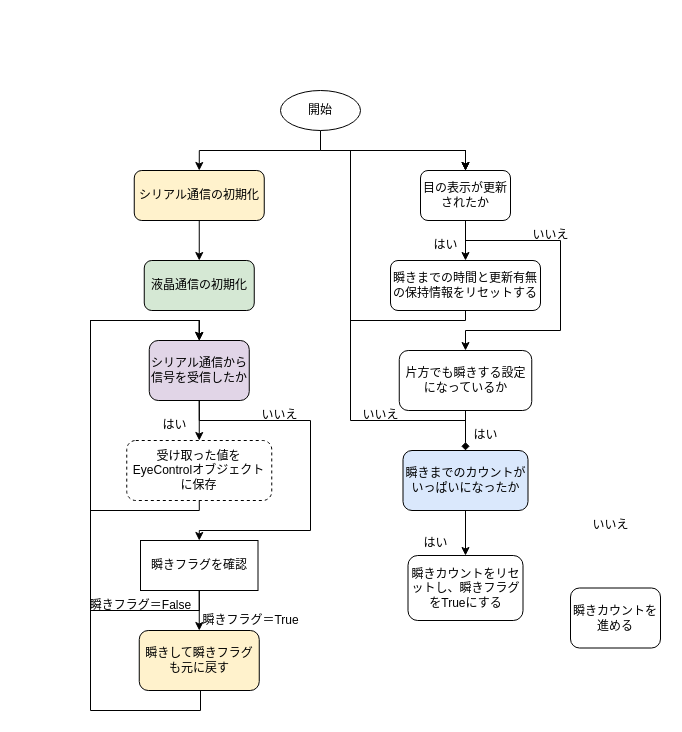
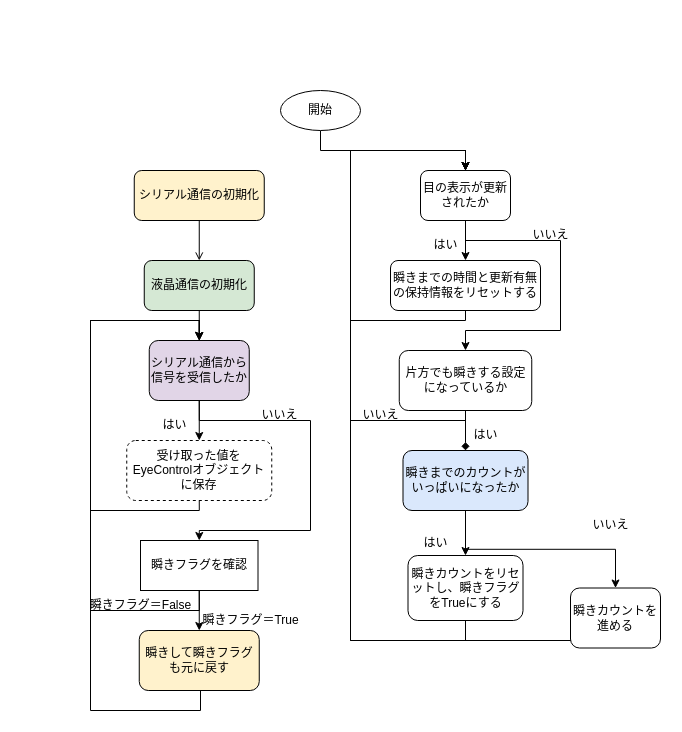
  <mxCell id="0" />
  <mxCell id="1" parent="0" />
- <mxCell id="2" style="edgeStyle=orthogonalEdgeStyle;rounded=0;orthogonalLoop=1;jettySize=auto;html=1;exitX=0.5;exitY=1;exitDx=0;exitDy=0;entryX=0.5;entryY=0;entryDx=0;entryDy=0;" parent="1" source="4" target="6" edge="1"><mxGeometry relative="1" as="geometry" /></mxCell>
  <mxCell id="3" style="edgeStyle=orthogonalEdgeStyle;rounded=0;orthogonalLoop=1;jettySize=auto;html=1;exitX=0.5;exitY=1;exitDx=0;exitDy=0;entryX=0.5;entryY=0;entryDx=0;entryDy=0;" parent="1" source="4" target="26" edge="1"><mxGeometry relative="1" as="geometry" /></mxCell>
  <mxCell id="4" value="開始" style="ellipse;whiteSpace=wrap;html=1;" parent="1" vertex="1"><mxGeometry x="280" y="90" width="80" height="40" as="geometry" /></mxCell>
- <mxCell id="5" style="edgeStyle=orthogonalEdgeStyle;rounded=0;orthogonalLoop=1;jettySize=auto;html=1;exitX=0.5;exitY=1;exitDx=0;exitDy=0;entryX=0.5;entryY=0;entryDx=0;entryDy=0;" parent="1" source="6" target="8" edge="1"><mxGeometry relative="1" as="geometry" /></mxCell>
+ <mxCell id="5" style="edgeStyle=orthogonalEdgeStyle;rounded=0;orthogonalLoop=1;jettySize=auto;html=1;exitX=0.5;exitY=1;exitDx=0;exitDy=0;entryX=0.5;entryY=0;entryDx=0;entryDy=0;endArrow=open;" parent="1" source="6" target="8" edge="1"><mxGeometry relative="1" as="geometry" /></mxCell>
  <mxCell id="6" value="シリアル通信の初期化" style="rounded=1;whiteSpace=wrap;html=1;fillColor=#fff2cc;" parent="1" vertex="1"><mxGeometry x="133.75" y="170" width="130" height="50" as="geometry" /></mxCell>
+ <mxCell id="7" style="edgeStyle=orthogonalEdgeStyle;rounded=0;orthogonalLoop=1;jettySize=auto;html=1;exitX=0.5;exitY=1;exitDx=0;exitDy=0;entryX=0.5;entryY=0;entryDx=0;entryDy=0;" parent="1" source="8" target="11" edge="1"><mxGeometry relative="1" as="geometry" /></mxCell>
  <mxCell id="8" value="液晶通信の初期化" style="rounded=1;whiteSpace=wrap;html=1;fillColor=#d5e8d4;" parent="1" vertex="1"><mxGeometry x="143.75" y="260" width="110" height="50" as="geometry" /></mxCell>
  <mxCell id="9" style="edgeStyle=orthogonalEdgeStyle;rounded=0;orthogonalLoop=1;jettySize=auto;html=1;exitX=0.5;exitY=1;exitDx=0;exitDy=0;entryX=0.5;entryY=0;entryDx=0;entryDy=0;" parent="1" source="11" target="13" edge="1"><mxGeometry relative="1" as="geometry" /></mxCell>
  <mxCell id="10" style="edgeStyle=orthogonalEdgeStyle;rounded=0;orthogonalLoop=1;jettySize=auto;html=1;exitX=0.5;exitY=1;exitDx=0;exitDy=0;entryX=0.5;entryY=0;entryDx=0;entryDy=0;" parent="1" source="11" target="16" edge="1"><mxGeometry relative="1" as="geometry"><Array as="points"><mxPoint x="199" y="420" /><mxPoint x="310" y="420" /><mxPoint x="310" y="530" /><mxPoint x="199" y="530" /></Array></mxGeometry></mxCell>
  <mxCell id="11" value="シリアル通信から信号を受信したか" style="rounded=1;whiteSpace=wrap;html=1;fillColor=#e1d5e7;" parent="1" vertex="1"><mxGeometry x="148.75" y="340" width="100" height="60" as="geometry" /></mxCell>
  <mxCell id="12" style="edgeStyle=orthogonalEdgeStyle;rounded=0;orthogonalLoop=1;jettySize=auto;html=1;exitX=0.5;exitY=1;exitDx=0;exitDy=0;entryX=0.5;entryY=0;entryDx=0;entryDy=0;" parent="1" source="13" target="11" edge="1"><mxGeometry relative="1" as="geometry"><Array as="points"><mxPoint x="199" y="510" /><mxPoint x="90" y="510" /><mxPoint x="90" y="320" /><mxPoint x="199" y="320" /></Array></mxGeometry></mxCell>
  <mxCell id="13" value="受け取った値をEyeControlオブジェクトに保存" style="rounded=1;whiteSpace=wrap;html=1;dashed=1;" parent="1" vertex="1"><mxGeometry x="126.25" y="440" width="145" height="60" as="geometry" /></mxCell>
  <mxCell id="14" style="edgeStyle=orthogonalEdgeStyle;rounded=0;orthogonalLoop=1;jettySize=auto;html=1;exitX=0.5;exitY=1;exitDx=0;exitDy=0;entryX=0.5;entryY=0;entryDx=0;entryDy=0;" parent="1" source="16" target="18" edge="1"><mxGeometry relative="1" as="geometry" /></mxCell>
  <mxCell id="15" style="edgeStyle=orthogonalEdgeStyle;rounded=0;orthogonalLoop=1;jettySize=auto;html=1;exitX=0.5;exitY=1;exitDx=0;exitDy=0;entryX=0.5;entryY=0;entryDx=0;entryDy=0;" parent="1" source="16" target="11" edge="1"><mxGeometry relative="1" as="geometry"><Array as="points"><mxPoint x="199" y="610" /><mxPoint x="90" y="610" /><mxPoint x="90" y="320" /><mxPoint x="199" y="320" /></Array></mxGeometry></mxCell>
  <mxCell id="16" value="瞬きフラグを確認" style="whiteSpace=wrap;html=1;rounded=0;" parent="1" vertex="1"><mxGeometry x="140" y="540" width="117.5" height="50" as="geometry" /></mxCell>
  <mxCell id="17" style="edgeStyle=orthogonalEdgeStyle;rounded=0;orthogonalLoop=1;jettySize=auto;html=1;exitX=0.5;exitY=1;exitDx=0;exitDy=0;entryX=0.5;entryY=0;entryDx=0;entryDy=0;" parent="1" target="11" edge="1"><mxGeometry relative="1" as="geometry"><mxPoint x="178.72" y="690" as="sourcePoint" /><mxPoint x="178.72" y="340" as="targetPoint" /><Array as="points"><mxPoint x="200" y="690" /><mxPoint x="200" y="710" /><mxPoint x="90" y="710" /><mxPoint x="90" y="320" /><mxPoint x="199" y="320" /></Array></mxGeometry></mxCell>
  <mxCell id="18" value="瞬きして瞬きフラグも元に戻す" style="rounded=1;whiteSpace=wrap;html=1;fillColor=#fff2cc;" parent="1" vertex="1"><mxGeometry x="138.75" y="630" width="120" height="60" as="geometry" /></mxCell>
  <mxCell id="19" value="" style="ellipse;whiteSpace=wrap;html=1;aspect=fixed;" parent="1" vertex="1"><mxGeometry height="30" as="geometry" x="20" y="20" /></mxCell>
  <mxCell id="20" value="瞬きフラグ＝False" style="text;html=1;align=center;verticalAlign=middle;resizable=0;points=[];autosize=1;strokeColor=none;fillColor=none;" parent="1" vertex="1"><mxGeometry x="80" y="590" width="120" height="30" as="geometry" /></mxCell>
  <mxCell id="21" value="瞬きフラグ＝True" style="text;html=1;align=center;verticalAlign=middle;resizable=0;points=[];autosize=1;strokeColor=none;fillColor=none;" parent="1" vertex="1"><mxGeometry x="190" y="605" width="120" height="30" as="geometry" /></mxCell>
  <mxCell id="22" value="はい" style="text;html=1;align=center;verticalAlign=middle;resizable=0;points=[];autosize=1;strokeColor=none;fillColor=none;" parent="1" vertex="1"><mxGeometry x="148.75" y="410" width="50" height="30" as="geometry" /></mxCell>
  <mxCell id="23" value="いいえ" style="text;html=1;align=center;verticalAlign=middle;resizable=0;points=[];autosize=1;strokeColor=none;fillColor=none;" parent="1" vertex="1"><mxGeometry x="248.75" y="400" width="60" height="30" as="geometry" /></mxCell>
  <mxCell id="24" style="edgeStyle=orthogonalEdgeStyle;rounded=0;orthogonalLoop=1;jettySize=auto;html=1;exitX=0.5;exitY=1;exitDx=0;exitDy=0;entryX=0.5;entryY=0;entryDx=0;entryDy=0;" parent="1" source="26" target="28" edge="1"><mxGeometry relative="1" as="geometry" /></mxCell>
  <mxCell id="25" style="edgeStyle=orthogonalEdgeStyle;rounded=0;orthogonalLoop=1;jettySize=auto;html=1;exitX=0.5;exitY=1;exitDx=0;exitDy=0;entryX=0.5;entryY=0;entryDx=0;entryDy=0;" parent="1" source="26" target="31" edge="1"><mxGeometry relative="1" as="geometry"><Array as="points"><mxPoint x="465" y="240" /><mxPoint x="560" y="240" /><mxPoint x="560" y="330" /><mxPoint x="465" y="330" /></Array></mxGeometry></mxCell>
  <mxCell id="26" value="目の表示が更新されたか" style="rounded=1;whiteSpace=wrap;html=1;" parent="1" vertex="1"><mxGeometry x="420" y="170" width="90" height="50" as="geometry" /></mxCell>
  <mxCell id="27" style="edgeStyle=orthogonalEdgeStyle;rounded=0;orthogonalLoop=1;jettySize=auto;html=1;exitX=0.5;exitY=1;exitDx=0;exitDy=0;entryX=0.5;entryY=0;entryDx=0;entryDy=0;" parent="1" source="28" target="26" edge="1"><mxGeometry relative="1" as="geometry"><Array as="points"><mxPoint x="465" y="320" /><mxPoint x="350" y="320" /><mxPoint x="350" y="150" /><mxPoint x="465" y="150" /></Array></mxGeometry></mxCell>
  <mxCell id="28" value="瞬きまでの時間と更新有無の保持情報をリセットする" style="rounded=1;whiteSpace=wrap;html=1;" parent="1" vertex="1"><mxGeometry x="390" y="260" width="150" height="50" as="geometry" /></mxCell>
  <mxCell id="29" style="edgeStyle=orthogonalEdgeStyle;rounded=0;orthogonalLoop=1;jettySize=auto;html=1;exitX=0.5;exitY=1;exitDx=0;exitDy=0;entryX=0.5;entryY=0;entryDx=0;entryDy=0;" parent="1" source="31" target="26" edge="1"><mxGeometry relative="1" as="geometry"><Array as="points"><mxPoint x="465" y="420" /><mxPoint x="350" y="420" /><mxPoint x="350" y="150" /><mxPoint x="465" y="150" /></Array></mxGeometry></mxCell>
  <mxCell id="30" style="edgeStyle=orthogonalEdgeStyle;rounded=0;orthogonalLoop=1;jettySize=auto;html=1;exitX=0.5;exitY=1;exitDx=0;exitDy=0;entryX=0.5;entryY=0;entryDx=0;entryDy=0;endArrow=diamond;" parent="1" source="31" target="37" edge="1"><mxGeometry relative="1" as="geometry" /></mxCell>
  <mxCell id="31" value="片方でも瞬きする設定になっているか" style="rounded=1;whiteSpace=wrap;html=1;" parent="1" vertex="1"><mxGeometry x="398.75" y="350" width="132.5" height="60" as="geometry" /></mxCell>
  <mxCell id="32" value="はい" style="text;html=1;align=center;verticalAlign=middle;resizable=0;points=[];autosize=1;strokeColor=none;fillColor=none;" parent="1" vertex="1"><mxGeometry x="420" y="230" width="50" height="30" as="geometry" /></mxCell>
  <mxCell id="33" value="いいえ" style="text;html=1;align=center;verticalAlign=middle;resizable=0;points=[];autosize=1;strokeColor=none;fillColor=none;" parent="1" vertex="1"><mxGeometry x="520" y="220" width="60" height="30" as="geometry" /></mxCell>
  <mxCell id="34" value="いいえ" style="text;html=1;align=center;verticalAlign=middle;resizable=0;points=[];autosize=1;strokeColor=none;fillColor=none;" parent="1" vertex="1"><mxGeometry x="350" y="400" width="60" height="30" as="geometry" /></mxCell>
  <mxCell id="35" style="edgeStyle=orthogonalEdgeStyle;rounded=0;orthogonalLoop=1;jettySize=auto;html=1;exitX=0.5;exitY=1;exitDx=0;exitDy=0;entryX=0.5;entryY=0;entryDx=0;entryDy=0;" parent="1" source="37" target="39" edge="1"><mxGeometry relative="1" as="geometry" /></mxCell>
+ <mxCell id="36" style="edgeStyle=orthogonalEdgeStyle;rounded=0;orthogonalLoop=1;jettySize=auto;html=1;exitX=0.5;exitY=1;exitDx=0;exitDy=0;entryX=0.5;entryY=0;entryDx=0;entryDy=0;" parent="1" source="37" target="41" edge="1"><mxGeometry relative="1" as="geometry" /></mxCell>
  <mxCell id="37" value="瞬きまでのカウントがいっぱいになったか" style="rounded=1;whiteSpace=wrap;html=1;fillColor=#dae8fc;" parent="1" vertex="1"><mxGeometry x="402.5" y="450" width="125" height="60" as="geometry" /></mxCell>
+ <mxCell id="38" style="edgeStyle=orthogonalEdgeStyle;rounded=0;orthogonalLoop=1;jettySize=auto;html=1;exitX=0.5;exitY=1;exitDx=0;exitDy=0;entryX=0.5;entryY=0;entryDx=0;entryDy=0;" parent="1" source="39" target="26" edge="1"><mxGeometry relative="1" as="geometry"><Array as="points"><mxPoint x="465" y="640" /><mxPoint x="350" y="640" /><mxPoint x="350" y="150" /><mxPoint x="465" y="150" /></Array></mxGeometry></mxCell>
  <mxCell id="39" value="瞬きカウントをリセットし、瞬きフラグをTrueにする" style="rounded=1;whiteSpace=wrap;html=1;" parent="1" vertex="1"><mxGeometry x="407.5" y="555" width="115" height="65" as="geometry" /></mxCell>
+ <mxCell id="40" style="edgeStyle=orthogonalEdgeStyle;rounded=0;orthogonalLoop=1;jettySize=auto;html=1;exitX=0.5;exitY=1;exitDx=0;exitDy=0;entryX=0.5;entryY=0;entryDx=0;entryDy=0;" parent="1" source="41" target="26" edge="1"><mxGeometry relative="1" as="geometry"><mxPoint x="640" y="170" as="targetPoint" /><Array as="points"><mxPoint x="615" y="640" /><mxPoint x="350" y="640" /><mxPoint x="350" y="150" /><mxPoint x="465" y="150" /></Array></mxGeometry></mxCell>
  <mxCell id="41" value="瞬きカウントを進める" style="rounded=1;whiteSpace=wrap;html=1;" parent="1" vertex="1"><mxGeometry x="570" y="587.5" width="90" height="60" as="geometry" /></mxCell>
  <mxCell id="42" value="いいえ" style="text;html=1;align=center;verticalAlign=middle;resizable=0;points=[];autosize=1;strokeColor=none;fillColor=none;" parent="1" vertex="1"><mxGeometry x="580" y="510" width="60" height="30" as="geometry" /></mxCell>
  <mxCell id="43" value="はい" style="text;html=1;align=center;verticalAlign=middle;resizable=0;points=[];autosize=1;strokeColor=none;fillColor=none;" parent="1" vertex="1"><mxGeometry x="410" y="527.5" width="50" height="30" as="geometry" /></mxCell>
  <mxCell id="44" value="はい" style="text;html=1;align=center;verticalAlign=middle;resizable=0;points=[];autosize=1;strokeColor=none;fillColor=none;" parent="1" vertex="1"><mxGeometry x="460" y="420" width="50" height="30" as="geometry" /></mxCell>
